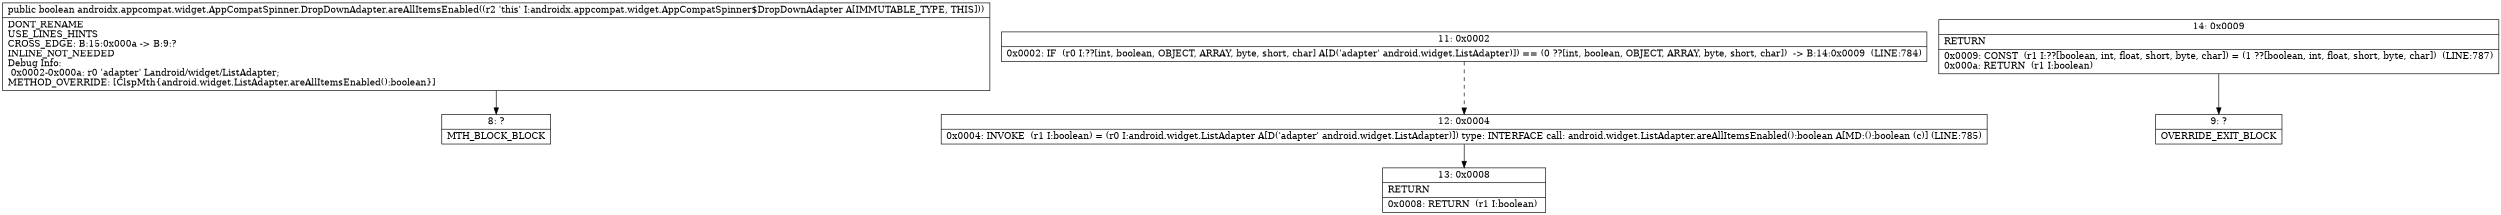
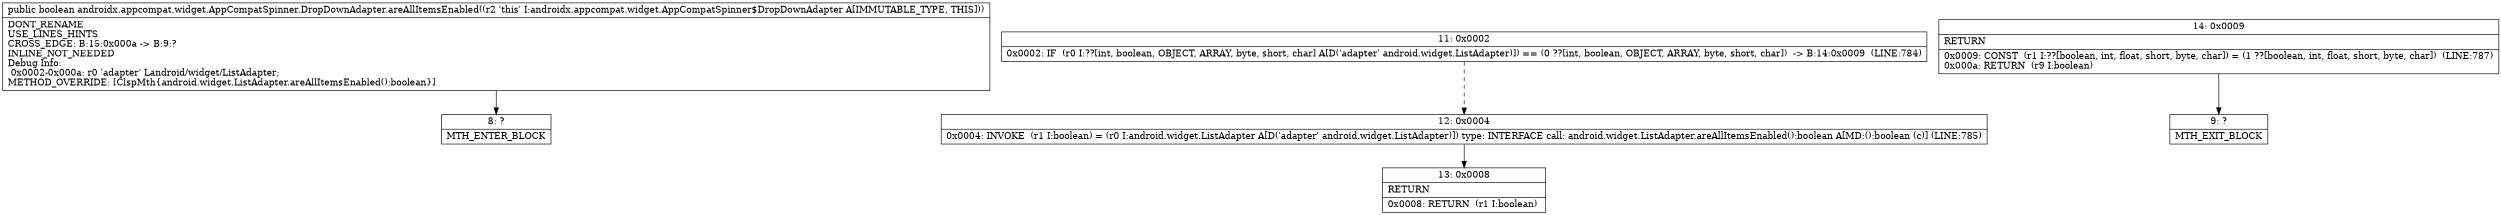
  digraph {
    node [shape=record]
-   n1 [label="{8\:\ ?|MTH_BLOCK_BLOCK\l}"]
+   n1 [label="{8\:\ ?|MTH_ENTER_BLOCK\l}"]
    n2 [label="{11\:\ 0x0002|0x0002: IF  (r0 I:??[int, boolean, OBJECT, ARRAY, byte, short, char] A[D('adapter' android.widget.ListAdapter)]) == (0 ??[int, boolean, OBJECT, ARRAY, byte, short, char])  \-\> B:14:0x0009  (LINE:784)\l}"]
    n3 [label="{12\:\ 0x0004|0x0004: INVOKE  (r1 I:boolean) = (r0 I:android.widget.ListAdapter A[D('adapter' android.widget.ListAdapter)]) type: INTERFACE call: android.widget.ListAdapter.areAllItemsEnabled():boolean A[MD:():boolean (c)] (LINE:785)\l}"]
    n4 [label="{13\:\ 0x0008|RETURN\l|0x0008: RETURN  (r1 I:boolean) \l}"]
-   n5 [label="{14\:\ 0x0009|RETURN\l|0x0009: CONST  (r1 I:??[boolean, int, float, short, byte, char]) = (1 ??[boolean, int, float, short, byte, char])  (LINE:787)\l0x000a: RETURN  (r1 I:boolean) \l}"]
-   n6 [label="{9\:\ ?|OVERRIDE_EXIT_BLOCK\l}"]
+   n5 [label="{14\:\ 0x0009|RETURN\l|0x0009: CONST  (r1 I:??[boolean, int, float, short, byte, char]) = (1 ??[boolean, int, float, short, byte, char])  (LINE:787)\l0x000a: RETURN  (r9 I:boolean) \l}"]
+   n6 [label="{9\:\ ?|MTH_EXIT_BLOCK\l}"]
    n7 [label="{public boolean androidx.appcompat.widget.AppCompatSpinner.DropDownAdapter.areAllItemsEnabled((r2 'this' I:androidx.appcompat.widget.AppCompatSpinner$DropDownAdapter A[IMMUTABLE_TYPE, THIS]))  | DONT_RENAME\lUSE_LINES_HINTS\lCROSS_EDGE: B:15:0x000a \-\> B:9:?\lINLINE_NOT_NEEDED\lDebug Info:\l  0x0002\-0x000a: r0 'adapter' Landroid\/widget\/ListAdapter;\lMETHOD_OVERRIDE: [ClspMth\{android.widget.ListAdapter.areAllItemsEnabled():boolean\}]\l}"]
    n2 -> n3 [style=dashed]
    n3 -> n4
    n5 -> n6
    n7 -> n1
  }
